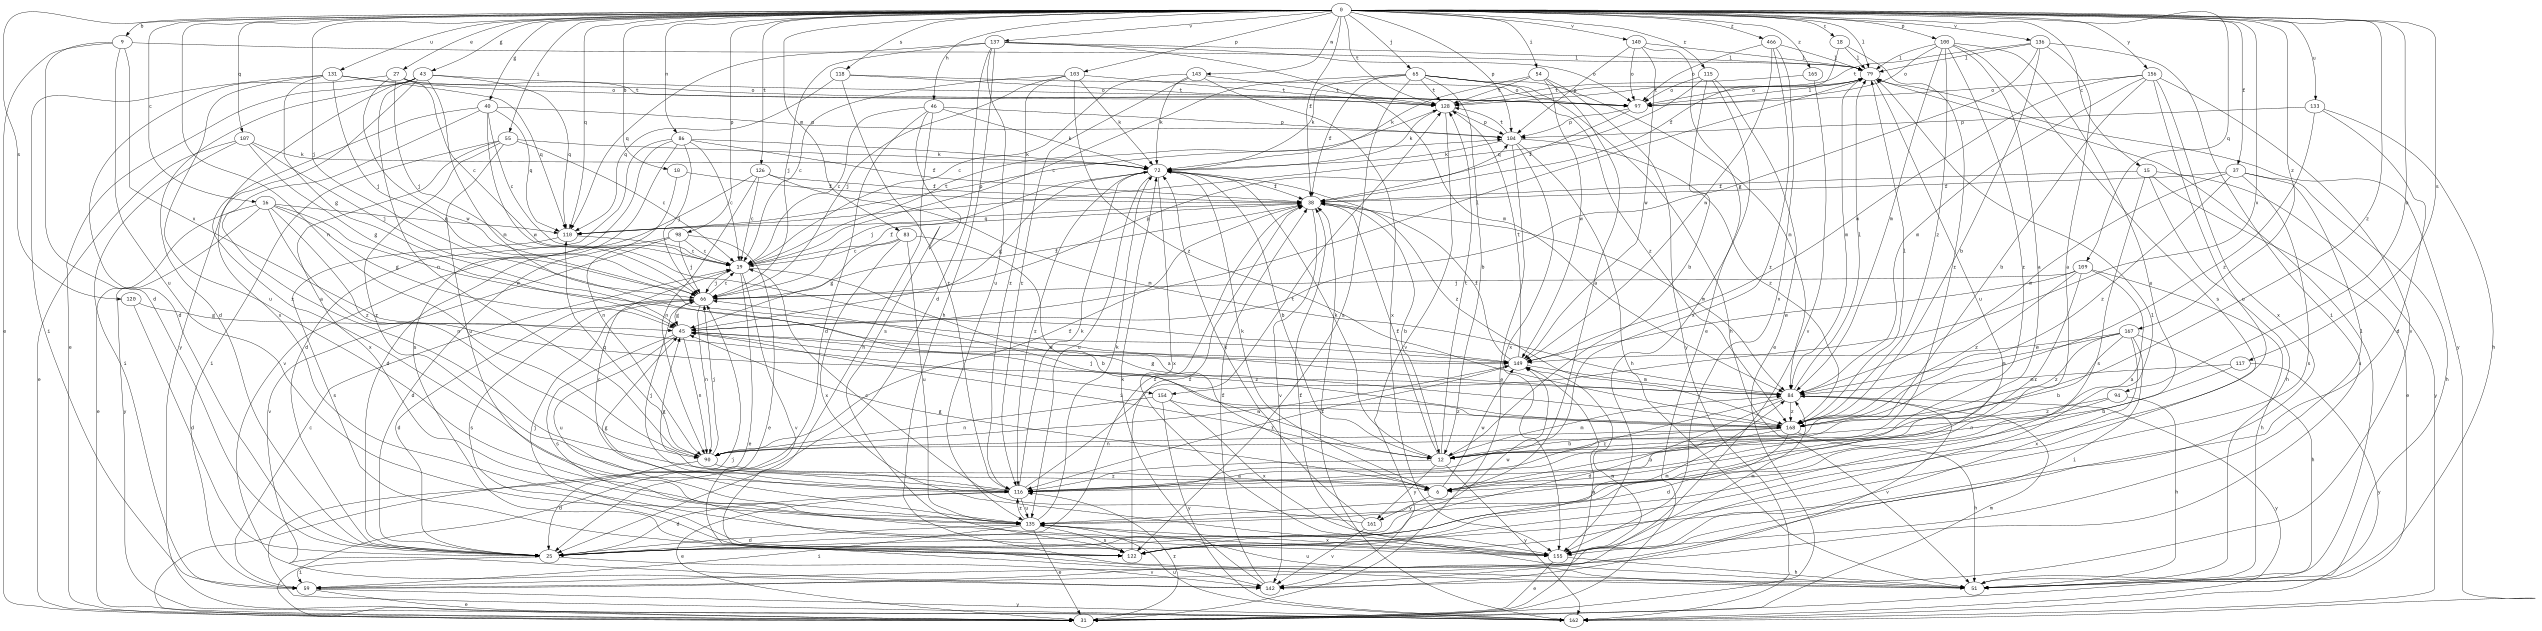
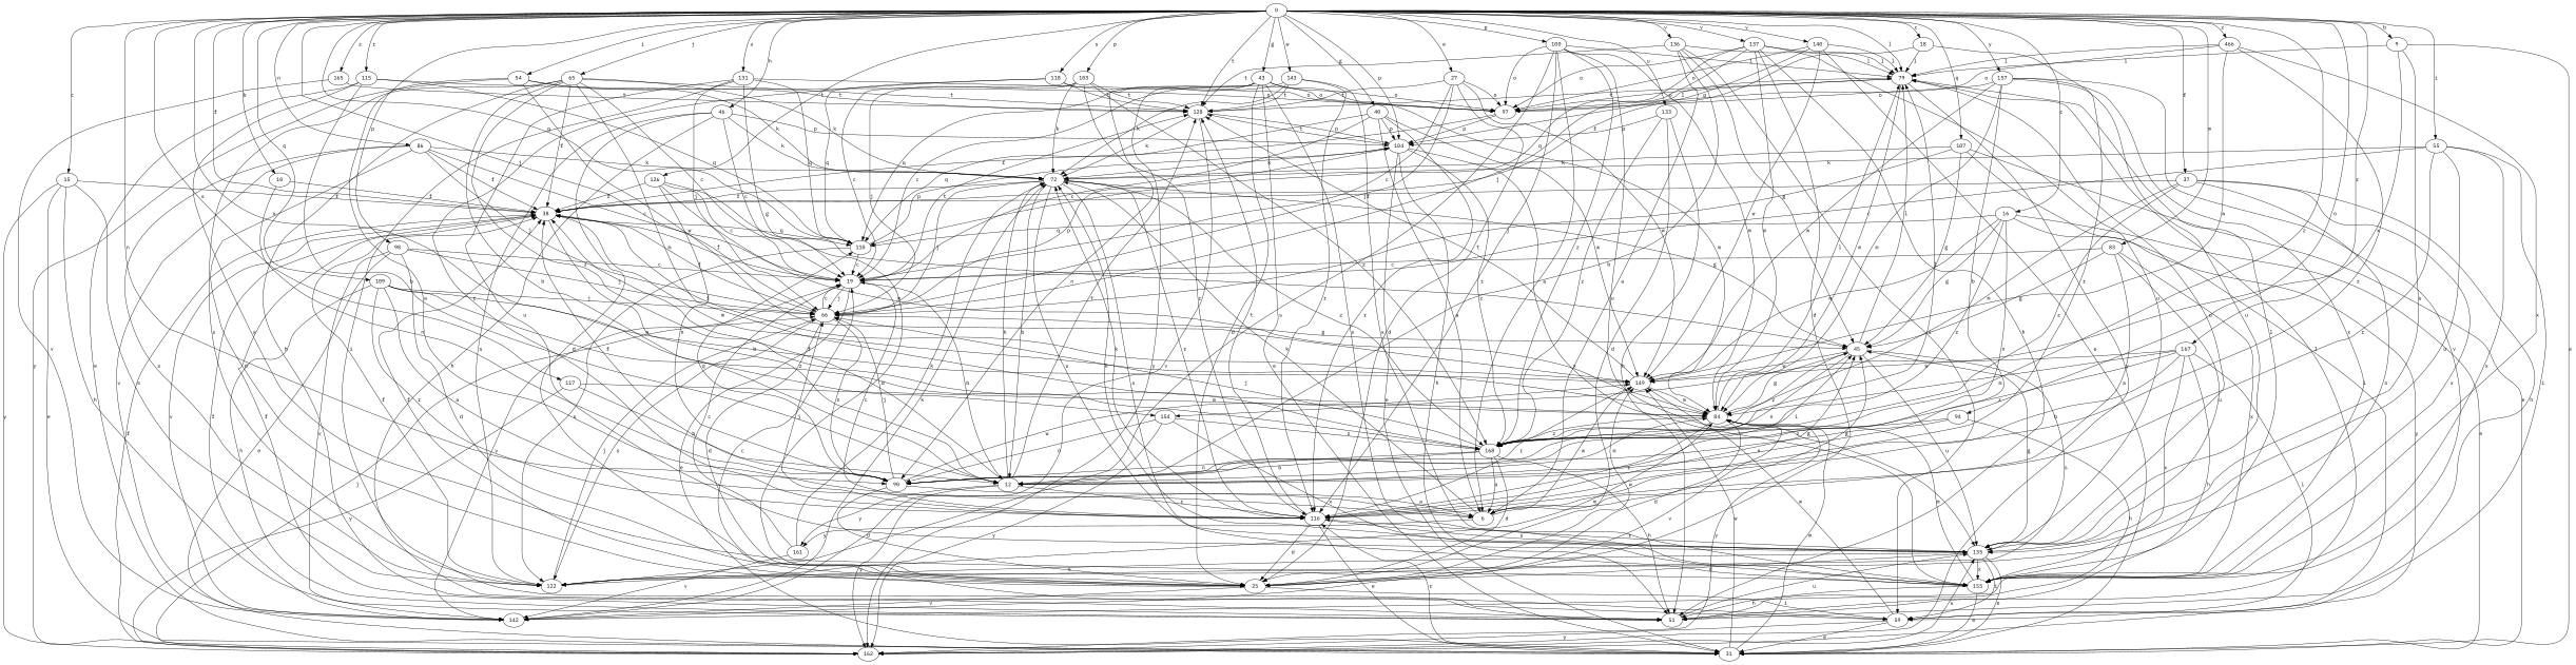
  strict digraph {
    fontname="IBM Plex Mono"
    node [fontname="IBM Plex Mono"]
    edge [fontname="IBM Plex Mono"]
    0
    9
    10
    15
    16
    18
    27
    37
    38
    40
    43
    46
    54
    55
    65
    66
    79
    83
    86
    90
    94
    98
    100
    103
    104
    107
    109
    110
    115
    117
    118
-   120
    126
    128
    131
    133
    136
    137
    140
    143
    154
-   156
+   156 [label=157]
    165
    n44 [label=466]
    167
    168
    25
    31
    135
    162
    51
    122
    45
    149
    116
    19
    97
    84
    155
    12
    142
    6
    72
    59
    161
    0 -> 9 [label=b]
    0 -> 10 [label=b]
    0 -> 15 [label=c]
    0 -> 16 [label=c]
    0 -> 18 [label=c]
    0 -> 27 [label=e]
    0 -> 37 [label=f]
    0 -> 38 [label=f]
    0 -> 40 [label=g]
    0 -> 43 [label=g]
    0 -> 46 [label=h]
    0 -> 54 [label=i]
    0 -> 55 [label=i]
    0 -> 65 [label=j]
    0 -> 66 [label=j]
    0 -> 79 [label=l]
    0 -> 83 [label=m]
    0 -> 86 [label=n]
    0 -> 90 [label=n]
    0 -> 94 [label=o]
    0 -> 98 [label=p]
    0 -> 100 [label=p]
    0 -> 103 [label=p]
    0 -> 104 [label=p]
    0 -> 107 [label=q]
    0 -> 109 [label=q]
    0 -> 110 [label=q]
    0 -> 115 [label=r]
    0 -> 117 [label=s]
    0 -> 118 [label=s]
-   0 -> 120 [label=s]
    0 -> 126 [label=t]
    0 -> 128 [label=t]
    0 -> 131 [label=u]
    0 -> 133 [label=u]
    0 -> 136 [label=v]
    0 -> 137 [label=v]
    0 -> 140 [label=v]
    0 -> 143 [label=w]
    0 -> 154 [label=x]
    0 -> 156 [label=y]
    0 -> 165 [label=z]
    0 -> n44 [label=z]
    0 -> 167 [label=z]
    0 -> 168 [label=z]
    9 -> 79 [label=l]
    9 -> 154 [label=x]
-   9 -> 25 [label=d]
    9 -> 31 [label=e]
    9 -> 135 [label=u]
    10 -> 38 [label=f]
    10 -> 90 [label=n]
    15 -> 38 [label=f]
    15 -> 31 [label=e]
    15 -> 162 [label=y]
    15 -> 51 [label=h]
    15 -> 122 [label=s]
    16 -> 90 [label=n]
    16 -> 110 [label=q]
    16 -> 168 [label=z]
    16 -> 31 [label=e]
    16 -> 162 [label=y]
    16 -> 45 [label=g]
    16 -> 149 [label=w]
    18 -> 38 [label=f]
    18 -> 79 [label=l]
    18 -> 116 [label=r]
    27 -> 66 [label=j]
    27 -> 128 [label=t]
    27 -> 25 [label=d]
    27 -> 149 [label=w]
    27 -> 19 [label=c]
    27 -> 97 [label=o]
    37 -> 38 [label=f]
    37 -> 168 [label=z]
    37 -> 51 [label=h]
    37 -> 122 [label=s]
    37 -> 84 [label=m]
    37 -> 155 [label=x]
    38 -> 110 [label=q]
    38 -> 84 [label=m]
    38 -> 12 [label=b]
    38 -> 142 [label=v]
    40 -> 104 [label=p]
    40 -> 110 [label=q]
    40 -> 149 [label=w]
    40 -> 116 [label=r]
    40 -> 19 [label=c]
    40 -> 6 [label=a]
    43 -> 90 [label=n]
    43 -> 110 [label=q]
    43 -> 25 [label=d]
    43 -> 31 [label=e]
    43 -> 162 [label=y]
    43 -> 97 [label=o]
    43 -> 84 [label=m]
    43 -> 155 [label=x]
    46 -> 104 [label=p]
    46 -> 25 [label=d]
    46 -> 51 [label=h]
    46 -> 122 [label=s]
    46 -> 19 [label=c]
    46 -> 72 [label=k]
    54 -> 128 [label=t]
    54 -> 162 [label=y]
    54 -> 149 [label=w]
    54 -> 6 [label=a]
    54 -> 72 [label=k]
    55 -> 135 [label=u]
    55 -> 116 [label=r]
    55 -> 19 [label=c]
    55 -> 155 [label=x]
    55 -> 72 [label=k]
    55 -> 59 [label=i]
    65 -> 38 [label=f]
    65 -> 128 [label=t]
    65 -> 168 [label=z]
    65 -> 51 [label=h]
    65 -> 122 [label=s]
    65 -> 19 [label=c]
    65 -> 84 [label=m]
    65 -> 12 [label=b]
    65 -> 72 [label=k]
    66 -> 38 [label=f]
    66 -> 90 [label=n]
    66 -> 104 [label=p]
    66 -> 25 [label=d]
    66 -> 122 [label=s]
    66 -> 45 [label=g]
    66 -> 19 [label=c]
    79 -> 128 [label=t]
    79 -> 135 [label=u]
    79 -> 162 [label=y]
    79 -> 97 [label=o]
    79 -> 84 [label=m]
    83 -> 135 [label=u]
    83 -> 45 [label=g]
    83 -> 19 [label=c]
    83 -> 155 [label=x]
    83 -> 6 [label=a]
    86 -> 38 [label=f]
    86 -> 66 [label=j]
    86 -> 25 [label=d]
    86 -> 122 [label=s]
    86 -> 19 [label=c]
    86 -> 142 [label=v]
    86 -> 72 [label=k]
    90 -> 38 [label=f]
    90 -> 66 [label=j]
    90 -> 110 [label=q]
    90 -> 25 [label=d]
    90 -> 149 [label=w]
    90 -> 6 [label=a]
    94 -> 90 [label=n]
    94 -> 168 [label=z]
    94 -> 51 [label=h]
    98 -> 66 [label=j]
    98 -> 25 [label=d]
    98 -> 31 [label=e]
    98 -> 19 [label=c]
    98 -> 142 [label=v]
    100 -> 79 [label=l]
    100 -> 168 [label=z]
    100 -> 135 [label=u]
    100 -> 122 [label=s]
    100 -> 116 [label=r]
    100 -> 97 [label=o]
    100 -> 84 [label=m]
    100 -> 6 [label=a]
    103 -> 66 [label=j]
    103 -> 128 [label=t]
    103 -> 168 [label=z]
    103 -> 116 [label=r]
    103 -> 19 [label=c]
    103 -> 72 [label=k]
    104 -> 128 [label=t]
    104 -> 168 [label=z]
    104 -> 31 [label=e]
    104 -> 51 [label=h]
    104 -> 155 [label=x]
    104 -> 72 [label=k]
    107 -> 66 [label=j]
    107 -> 31 [label=e]
    107 -> 45 [label=g]
    107 -> 72 [label=k]
    107 -> 59 [label=i]
    109 -> 66 [label=j]
    109 -> 168 [label=z]
    109 -> 51 [label=h]
    109 -> 149 [label=w]
    109 -> 116 [label=r]
    109 -> 6 [label=a]
    110 -> 104 [label=p]
    110 -> 122 [label=s]
    110 -> 19 [label=c]
    115 -> 110 [label=q]
    115 -> 31 [label=e]
    115 -> 97 [label=o]
    115 -> 155 [label=x]
    115 -> 12 [label=b]
    117 -> 162 [label=y]
    117 -> 84 [label=m]
    117 -> 12 [label=b]
    118 -> 110 [label=q]
    118 -> 128 [label=t]
    118 -> 116 [label=r]
    118 -> 97 [label=o]
-   120 -> 25 [label=d]
-   120 -> 45 [label=g]
    126 -> 38 [label=f]
    126 -> 90 [label=n]
    126 -> 25 [label=d]
    126 -> 19 [label=c]
    126 -> 84 [label=m]
    128 -> 104 [label=p]
    128 -> 142 [label=v]
    128 -> 72 [label=k]
    131 -> 66 [label=j]
    131 -> 110 [label=q]
    131 -> 135 [label=u]
    131 -> 45 [label=g]
    131 -> 97 [label=o]
    131 -> 59 [label=i]
    133 -> 104 [label=p]
    133 -> 168 [label=z]
    133 -> 25 [label=d]
    133 -> 51 [label=h]
    136 -> 79 [label=l]
    136 -> 128 [label=t]
    136 -> 45 [label=g]
    136 -> 12 [label=b]
    136 -> 6 [label=a]
    136 -> 59 [label=i]
    137 -> 66 [label=j]
    137 -> 79 [label=l]
    137 -> 110 [label=q]
    137 -> 25 [label=d]
    137 -> 135 [label=u]
    137 -> 51 [label=h]
    137 -> 97 [label=o]
    137 -> 84 [label=m]
    140 -> 79 [label=l]
    140 -> 104 [label=p]
    140 -> 31 [label=e]
    140 -> 149 [label=w]
    140 -> 97 [label=o]
    143 -> 128 [label=t]
    143 -> 116 [label=r]
    143 -> 19 [label=c]
    143 -> 155 [label=x]
    143 -> 72 [label=k]
    154 -> 90 [label=n]
    154 -> 168 [label=z]
    154 -> 162 [label=y]
    154 -> 155 [label=x]
    156 -> 135 [label=u]
    156 -> 149 [label=w]
    156 -> 97 [label=o]
    156 -> 84 [label=m]
    156 -> 155 [label=x]
    156 -> 12 [label=b]
    156 -> 142 [label=v]
    165 -> 128 [label=t]
    165 -> 142 [label=v]
    n44 -> 79 [label=l]
    n44 -> 149 [label=w]
    n44 -> 116 [label=r]
    n44 -> 97 [label=o]
    n44 -> 155 [label=x]
    167 -> 168 [label=z]
    167 -> 51 [label=h]
    167 -> 149 [label=w]
    167 -> 84 [label=m]
    167 -> 155 [label=x]
    167 -> 12 [label=b]
    167 -> 59 [label=i]
    168 -> 66 [label=j]
    168 -> 79 [label=l]
    168 -> 90 [label=n]
    168 -> 25 [label=d]
    168 -> 51 [label=h]
    168 -> 12 [label=b]
    168 -> 6 [label=a]
    25 -> 38 [label=f]
    25 -> 149 [label=w]
    25 -> 142 [label=v]
    25 -> 59 [label=i]
    31 -> 149 [label=w]
    31 -> 116 [label=r]
    31 -> 84 [label=m]
    135 -> 25 [label=d]
    135 -> 31 [label=e]
    135 -> 122 [label=s]
    135 -> 45 [label=g]
    135 -> 116 [label=r]
    135 -> 155 [label=x]
    135 -> 72 [label=k]
    135 -> 59 [label=i]
    162 -> 38 [label=f]
    162 -> 66 [label=j]
    162 -> 135 [label=u]
    51 -> 38 [label=f]
    51 -> 79 [label=l]
    51 -> 135 [label=u]
    122 -> 38 [label=f]
    122 -> 66 [label=j]
    122 -> 84 [label=m]
    45 -> 79 [label=l]
    45 -> 90 [label=n]
    45 -> 168 [label=z]
    45 -> 135 [label=u]
    45 -> 122 [label=s]
    45 -> 149 [label=w]
    149 -> 38 [label=f]
    149 -> 128 [label=t]
    149 -> 116 [label=r]
    149 -> 84 [label=m]
    116 -> 66 [label=j]
    116 -> 128 [label=t]
    116 -> 25 [label=d]
    116 -> 31 [label=e]
    116 -> 135 [label=u]
    116 -> 45 [label=g]
    116 -> 19 [label=c]
    116 -> 72 [label=k]
    19 -> 38 [label=f]
    19 -> 66 [label=j]
    19 -> 128 [label=t]
    19 -> 31 [label=e]
    19 -> 12 [label=b]
    19 -> 142 [label=v]
    97 -> 38 [label=f]
    97 -> 79 [label=l]
    97 -> 104 [label=p]
    84 -> 79 [label=l]
    84 -> 168 [label=z]
    84 -> 25 [label=d]
    84 -> 162 [label=y]
    84 -> 45 [label=g]
    84 -> 116 [label=r]
    84 -> 142 [label=v]
    155 -> 79 [label=l]
    155 -> 31 [label=e]
    155 -> 51 [label=h]
    155 -> 84 [label=m]
    12 -> 38 [label=f]
    12 -> 128 [label=t]
    12 -> 162 [label=y]
    12 -> 45 [label=i]
    12 -> 116 [label=r]
    12 -> 84 [label=m]
    12 -> 72 [label=k]
    12 -> 161 [label=y]
    142 -> 38 [label=f]
    142 -> 72 [label=k]
    6 -> 45 [label=g]
    6 -> 149 [label=w]
    6 -> 72 [label=k]
    6 -> 161 [label=y]
    72 -> 38 [label=f]
    72 -> 66 [label=j]
    72 -> 168 [label=z]
    72 -> 135 [label=u]
    72 -> 45 [label=g]
    72 -> 116 [label=r]
    72 -> 155 [label=x]
    72 -> 12 [label=b]
    59 -> 31 [label=e]
    59 -> 162 [label=y]
    59 -> 149 [label=w]
    59 -> 19 [label=c]
    161 -> 19 [label=c]
    161 -> 142 [label=v]
    161 -> 72 [label=k]
  }
